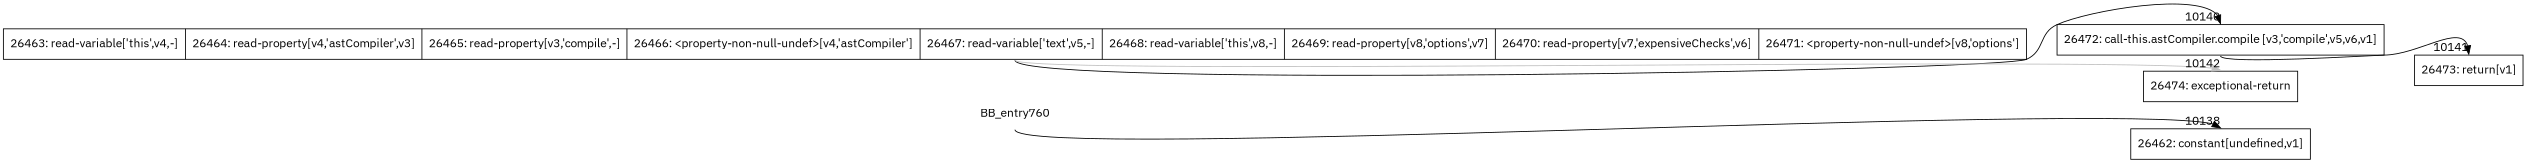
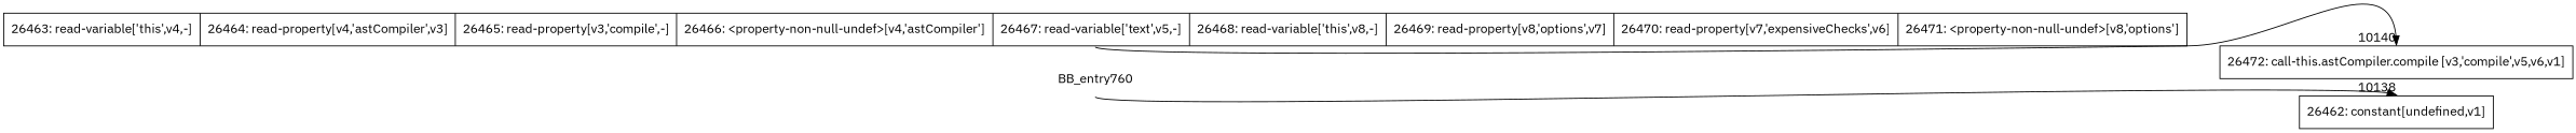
  digraph {
    fontname="IBM Plex Sans"
    rankdir=LR
    node [fontname="IBM Plex Sans" shape=record]
    edge [fontname="IBM Plex Sans" headport=n tailport=s]
    n1 [label=BB_entry760 shape=none]
    n2 [label="{26462: constant[undefined,v1]}"]
    n3 [label="{26463: read-variable['this',v4,-]|26464: read-property[v4,'astCompiler',v3]|26465: read-property[v3,'compile',-]|26466: \<property-non-null-undef\>[v4,'astCompiler']|26467: read-variable['text',v5,-]|26468: read-variable['this',v8,-]|26469: read-property[v8,'options',v7]|26470: read-property[v7,'expensiveChecks',v6]|26471: \<property-non-null-undef\>[v8,'options']}"]
    n4 [label="{26472: call-this.astCompiler.compile [v3,'compile',v5,v6,v1]}"]
-   n5 [label="{26474: exceptional-return}"]
-   n6 [label="{26473: return[v1]}"]
    n1 -> n2 [headlabel="    10138"]
    n3 -> n4 [headlabel="      10140"]
-   n3 -> n5 [color=gray headlabel="      10142"]
-   n4 -> n6 [headlabel="      10141"]
  }
